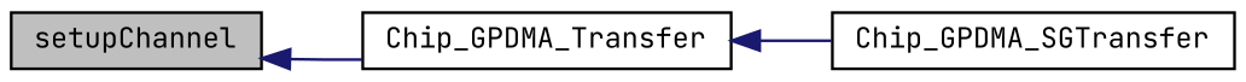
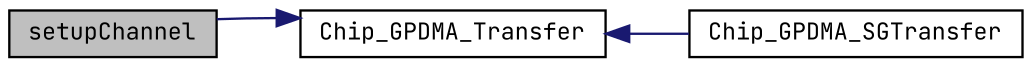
  digraph {
    fontname="JetBrains Mono"
    rankdir=LR
    node [color=black fillcolor=white fontname="JetBrains Mono" fontsize=10 shape=record style=filled]
    edge [color=midnightblue dir=back fontname="JetBrains Mono" fontsize=10 labelfontname=FreeSans labelfontsize=10 style=solid]
    n1 [fillcolor=grey75 fontcolor=black height=0.2 label=setupChannel width=0.4]
    n2 [height=0.2 label=Chip_GPDMA_Transfer width=0.4]
    n3 [height=0.2 label=Chip_GPDMA_SGTransfer width=0.4]
-   n1 -> n2
+   n2 -> n1
    n2 -> n3
  }
